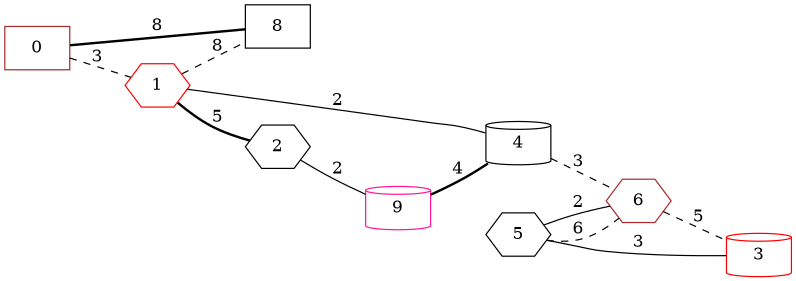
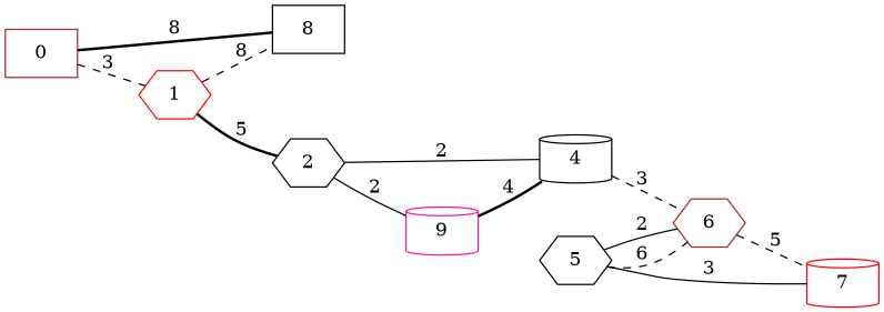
  graph {
    rankdir=LR
    node [color=black shape=hexagon weight=1]
    edge [style=dashed]
    0 [color=brown shape=box]
    1 [color=red weight=2]
    8 [shape=box weight=4]
    2
    n5 [color=deeppink label=9 shape=cylinder]
    4 [shape=cylinder]
    6 [color=brown]
    5
-   7 [color=red shape=cylinder label=3]
+   7 [color=red shape=cylinder]
    0 -- 1 [label=3]
    0 -- 8 [label=8 style=bold]
    1 -- 8 [label=8]
    1 -- 2 [label=5 style=bold]
    2 -- n5 [label=2 style=solid]
-   1 -- 4 [label=2 style=solid]
+   2 -- 4 [label=2 style=solid]
    n5 -- 4 [label=4 style=bold]
    4 -- 6 [label=3]
    6 -- 7 [label=5]
    5 -- 6 [label=2 style=solid]
    5 -- 6 [label=6]
    5 -- 7 [label=3 style=solid]
  }
